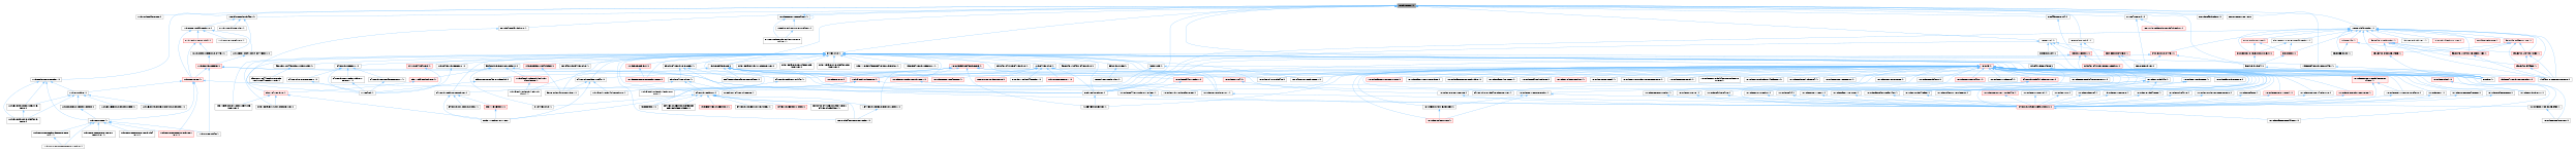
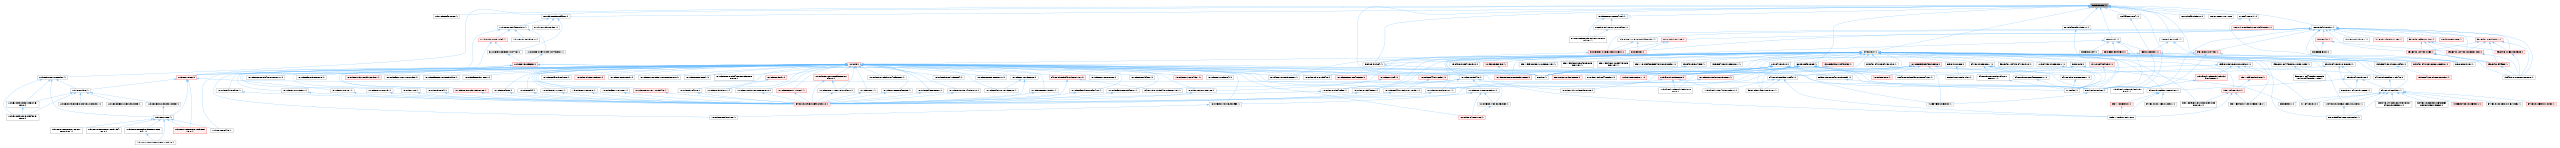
  digraph {
    fontname="DejaVu Sans Mono"
    node [color=grey40 fillcolor=white fontname="DejaVu Sans Mono" fontsize=10 shape=box style=filled]
    edge [color=steelblue1 dir=back fontname="DejaVu Sans Mono" fontsize=10 labelfontname=Helvetica labelfontsize=10 style=solid]
    n1 [color=gray40 fillcolor=grey60 fontcolor=black height=0.2 label="EngineLogs.h" width=0.4]
    n2 [height=0.2 label="AnimNodeReference.h" width=0.4]
    n3 [height=0.2 label="AnimationCompression.h" width=0.4]
    n4 [height=0.2 label="AttributeIdentifier.h" width=0.4]
    n5 [height=0.2 label="EngineSharedPCH.h" width=0.4]
    n6 [height=0.2 label="Engine.h" width=0.4]
    n7 [height=0.2 label="Blueprint.h" width=0.4]
    n8 [height=0.2 label="MemberReference.h" width=0.4]
    n9 [height=0.2 label="WidgetBlueprintCompiler.h" width=0.4]
    n10 [height=0.2 label="DataBunch.h" width=0.4]
    n11 [height=0.2 label="EngineMinimal.h" width=0.4]
    n12 [height=0.2 label="NaniteResourcesHelper.h" width=0.4]
    n13 [height=0.2 label="NetPacketNotify.h" width=0.4]
    n14 [height=0.2 label="NetSerialization.h" width=0.4]
    n15 [height=0.2 label="ParticleDefinitions.h" width=0.4]
    n16 [height=0.2 label="SoundDefinitions.h" width=0.4]
    n17 [height=0.2 label="Texture2DArray.cpp" width=0.4]
    n18 [height=0.2 label="TrafficControl.h" width=0.4]
    n19 [height=0.2 label="UnrealNetwork.h" width=0.4]
    n20 [height=0.2 label="AnimCompress.h" width=0.4]
    n21 [height=0.2 label="AnimEncoding.h" width=0.4]
    n22 [height=0.2 label="AnimEncoding_ConstantKey\lLerp.h" width=0.4]
    n23 [height=0.2 label="AnimEncoding_VariableKey\lLerp.h" width=0.4]
    n24 [height=0.2 label="AnimDataNotifications.h" width=0.4]
    n25 [height=0.2 label="IAnimationDataController.h" width=0.4]
    n26 [height=0.2 label="SAnimAttributeView.h" width=0.4]
    n27 [height=0.2 label="UnrealEdSharedPCH.h" width=0.4]
    n28 [height=0.2 label="AnimBlueprint.h" width=0.4]
    n29 [height=0.2 label="AnimBlueprintFactory.h" width=0.4]
    n30 [height=0.2 label="BPVariableDragDropAction.h" width=0.4]
    n31 [height=0.2 label="BehaviorTree.h" width=0.4]
    n32 [height=0.2 label="BlueprintEditor.h" width=0.4]
    n33 [height=0.2 label="MyBlueprintItemDragDropAction.h" width=0.4]
    n34 [height=0.2 label="BlueprintEditorModule.h" width=0.4]
    n35 [height=0.2 label="BlueprintEditorSettings.h" width=0.4]
    n36 [height=0.2 label="BlueprintEditorUtils.h" width=0.4]
    n37 [height=0.2 label="GameModeInfoCustomizer.h" width=0.4]
    n38 [height=0.2 label="BlueprintFactory.h" width=0.4]
    n39 [height=0.2 label="BlueprintVariableNodeSpawner.h" width=0.4]
    n40 [height=0.2 label="DisplayClusterBlueprint.h" width=0.4]
    n41 [height=0.2 label="EdGraphSchema_K2_Actions.h" width=0.4]
    n42 [color=red fillcolor="#FFF0F0" height=0.2 label="RigVMBlueprint.h" width=0.4]
    n43 [height=0.2 label="RigVMEdGraphFunctionRefNode\lSpawner.h" width=0.4]
    n44 [height=0.2 label="RigVMEdGraphUnitNodeSpawner.h" width=0.4]
    n45 [height=0.2 label="FindInBlueprintManager.h" width=0.4]
    n46 [height=0.2 label="GameplayAbilityBlueprint.h" width=0.4]
    n47 [height=0.2 label="GeometryCollectionAssetNodes.h" width=0.4]
    n48 [color=red fillcolor="#FFF0F0" height=0.2 label="K2Node.h" width=0.4]
    n49 [height=0.2 label="K2Node_FunctionEntry.h" width=0.4]
    n50 [height=0.2 label="K2Node_MakeVariable.h" width=0.4]
    n51 [height=0.2 label="K2Node_Variable.h" width=0.4]
    n52 [height=0.2 label="K2Node_VariableGet.h" width=0.4]
    n53 [height=0.2 label="K2Node_VariableSet.h" width=0.4]
    n54 [color=red fillcolor="#FFF0F0" height=0.2 label="KismetEditorUtilities.h" width=0.4]
    n55 [height=0.2 label="LevelScriptBlueprint.h" width=0.4]
    n56 [height=0.2 label="LevelSequenceDirector.h" width=0.4]
    n57 [color=red fillcolor="#FFF0F0" height=0.2 label="MovieSceneEvent.h" width=0.4]
    n58 [color=red fillcolor="#FFF0F0" height=0.2 label="MovieSceneEventSectionBase.h" width=0.4]
    n59 [height=0.2 label="RigVMEdGraphEnumNodeSpawner.h" width=0.4]
    n60 [height=0.2 label="RigVMEdGraphTemplateNode\lSpawner.h" width=0.4]
    n61 [height=0.2 label="RigVMEdGraphVariableNode\lSpawner.h" width=0.4]
    n62 [height=0.2 label="RigVMVariableDetailCustomization.h" width=0.4]
    n63 [height=0.2 label="SCS_Node.h" width=0.4]
    n64 [color=red fillcolor="#FFF0F0" height=0.2 label="ThumbnailHelpers.h" width=0.4]
    n65 [height=0.2 label="TimelineTemplate.h" width=0.4]
    n66 [height=0.2 label="WidgetBlueprintFactory.h" width=0.4]
    n67 [color=red fillcolor="#FFF0F0" height=0.2 label="AnimGraphNode_Base.h" width=0.4]
    n68 [height=0.2 label="AnimGraphNode_LinkedInput\lPose.h" width=0.4]
    n69 [height=0.2 label="AnimGraphNode_LinkedAnim\lGraph.h" width=0.4]
    n70 [height=0.2 label="ReplaceNodeReferencesHelper.h" width=0.4]
    n71 [color=red fillcolor="#FFF0F0" height=0.2 label="K2Node_BaseMCDelegate.h" width=0.4]
    n72 [color=red fillcolor="#FFF0F0" height=0.2 label="K2Node_CallFunction.h" width=0.4]
    n73 [height=0.2 label="K2Node_CallFunctionOnMember.h" width=0.4]
    n74 [color=red fillcolor="#FFF0F0" height=0.2 label="K2Node_Event.h" width=0.4]
    n75 [color=red fillcolor="#FFF0F0" height=0.2 label="K2Node_FunctionTerminator.h" width=0.4]
    n76 [color=red fillcolor="#FFF0F0" height=0.2 label="WidgetBlueprintExtension.h" width=0.4]
    n77 [height=0.2 label="DataChannel.h" width=0.4]
    n78 [color=red fillcolor="#FFF0F0" height=0.2 label="NetConnection.h" width=0.4]
    n79 [color=red fillcolor="#FFF0F0" height=0.2 label="PackageMapClient.h" width=0.4]
    n80 [height=0.2 label="InstancedStaticMeshComponent\lHelper.h" width=0.4]
    n81 [height=0.2 label="StaticMeshComponentHelper.h" width=0.4]
    n82 [color=red fillcolor="#FFF0F0" height=0.2 label="DisplayClusterNetConnection.h" width=0.4]
    n83 [height=0.2 label="AbilitySystemComponent.h" width=0.4]
    n84 [color=red fillcolor="#FFF0F0" height=0.2 label="Character.h" width=0.4]
    n85 [color=red fillcolor="#FFF0F0" height=0.2 label="CharacterMovementComponent.h" width=0.4]
    n86 [height=0.2 label="CharacterMovementReplication.h" width=0.4]
    n87 [height=0.2 label="DamageEvents.h" width=0.4]
    n88 [color=red fillcolor="#FFF0F0" height=0.2 label="GameplayAbilitySpec.h" width=0.4]
    n89 [color=red fillcolor="#FFF0F0" height=0.2 label="GameplayEffect.h" width=0.4]
    n90 [color=red fillcolor="#FFF0F0" height=0.2 label="GameplayAbilityTargetTypes.h" width=0.4]
    n91 [color=red fillcolor="#FFF0F0" height=0.2 label="GameplayCueInterface.h" width=0.4]
    n92 [color=red fillcolor="#FFF0F0" height=0.2 label="GameplayEffectTypes.h" width=0.4]
    n93 [color=red fillcolor="#FFF0F0" height=0.2 label="GameplayPrediction.h" width=0.4]
    n94 [color=red fillcolor="#FFF0F0" height=0.2 label="HitResult.h" width=0.4]
    n95 [height=0.2 label="KismetMathLibrary.h" width=0.4]
    n96 [color=red fillcolor="#FFF0F0" height=0.2 label="MoverSimulationTypes.h" width=0.4]
    n97 [color=red fillcolor="#FFF0F0" height=0.2 label="PlayerController.h" width=0.4]
    n98 [color=red fillcolor="#FFF0F0" height=0.2 label="ReplicatedState.h" width=0.4]
    n99 [color=red fillcolor="#FFF0F0" height=0.2 label="RootMotionSource.h" width=0.4]
    n100 [height=0.2 label="UnrealEd.h" width=0.4]
    n101 [height=0.2 label="DemoNetDriver.h" width=0.4]
    n102 [color=red fillcolor="#FFF0F0" height=0.2 label="NetworkPredictionSerialization.h" width=0.4]
    n103 [height=0.2 label="AnimCompress_BitwiseCompress\lOnly.h" width=0.4]
    n104 [height=0.2 label="AnimCompress_LeastDestructive.h" width=0.4]
    n105 [height=0.2 label="AnimCompress_RemoveEvery\lSecondKey.h" width=0.4]
    n106 [color=red fillcolor="#FFF0F0" height=0.2 label="AnimCompress_RemoveLinear\lKeys.h" width=0.4]
    n107 [height=0.2 label="AnimCompress_RemoveTrivial\lKeys.h" width=0.4]
    n108 [height=0.2 label="AnimStreamable.h" width=0.4]
    n109 [height=0.2 label="AnimBoneCompressionCodec.h" width=0.4]
    n110 [height=0.2 label="AnimBoneDecompressionData.h" width=0.4]
    n111 [height=0.2 label="AnimEncoding_PerTrackCompression.h" width=0.4]
    n112 [height=0.2 label="AnimDataModelNotifyCollector.h" width=0.4]
    n113 [color=red fillcolor="#FFF0F0" height=0.2 label="AnimSequence.h" width=0.4]
    n114 [height=0.2 label="AnimSequenceHelpers.h" width=0.4]
    n115 [color=red fillcolor="#FFF0F0" height=0.2 label="IAnimationDataModel.h" width=0.4]
    n116 [color=red fillcolor="#FFF0F0" height=0.2 label="AnimSequenceBase.h" width=0.4]
    n117 [color=red fillcolor="#FFF0F0" height=0.2 label="AnimInstanceProxy.h" width=0.4]
    n118 [height=0.2 label="EditorParentPlayerListObj.h" width=0.4]
    n119 [color=red fillcolor="#FFF0F0" height=0.2 label="IPersonaPreviewScene.h" width=0.4]
    n120 [height=0.2 label="PreviewMeshCollection.h" width=0.4]
    n121 [height=0.2 label="BTTask_RunBehavior.h" width=0.4]
    n122 [height=0.2 label="BlueprintDragDropMenuItem.h" width=0.4]
    n123 [color=red fillcolor="#FFF0F0" height=0.2 label="BlueprintEditorModes.h" width=0.4]
    n124 [height=0.2 label="IDisplayClusterConfigurator\lBlueprintEditor.h" width=0.4]
    n125 [height=0.2 label="SBlueprintEditorSelected\lDebugObjectWidget.h" width=0.4]
    n126 [height=0.2 label="SMyBlueprint.h" width=0.4]
    n127 [height=0.2 label="SSCSEditor.h" width=0.4]
    n128 [color=red fillcolor="#FFF0F0" height=0.2 label="WidgetBlueprintEditor.h" width=0.4]
    n129 [height=0.2 label="BlueprintTypePromotion.h" width=0.4]
    n130 [color=red fillcolor="#FFF0F0" height=0.2 label="RigVMNewEditor.h" width=0.4]
    n131 [height=0.2 label="SRigVMActionMenu.cpp" width=0.4]
    n132 [height=0.2 label="AnimGraphNodeAlphaOptions.h" width=0.4]
    n133 [height=0.2 label="BlueprintFunctionLibrary\lFactory.h" width=0.4]
    n134 [height=0.2 label="BlueprintInterfaceFactory.h" width=0.4]
    n135 [height=0.2 label="BlueprintMacroFactory.h" width=0.4]
    n136 [color=red fillcolor="#FFF0F0" height=0.2 label="AnimGraphNode_LinkedAnim\lGraphBase.h" width=0.4]
    n137 [color=red fillcolor="#FFF0F0" height=0.2 label="BlueprintGraphDefinitions.h" width=0.4]
    n138 [color=red fillcolor="#FFF0F0" height=0.2 label="RigVMEdGraphSchema.h" width=0.4]
    n139 [height=0.2 label="FindInBlueprints.h" width=0.4]
    n140 [height=0.2 label="ImaginaryBlueprintData.h" width=0.4]
    n141 [height=0.2 label="GeometryCollectionStatic\lMeshToCollectionNode.h" width=0.4]
    n142 [height=0.2 label="K2Node_AnimNodeReference.h" width=0.4]
    n143 [color=red fillcolor="#FFF0F0" height=0.2 label="BlueprintFieldNodeSpawner.h" width=0.4]
    n144 [height=0.2 label="K2Node_AssignmentStatement.h" width=0.4]
    n145 [color=red fillcolor="#FFF0F0" height=0.2 label="K2Node_BaseAsyncTask.h" width=0.4]
    n146 [height=0.2 label="K2Node_BitmaskLiteral.h" width=0.4]
    n147 [height=0.2 label="K2Node_BreakStruct.h" width=0.4]
    n148 [height=0.2 label="K2Node_CastByteToEnum.h" width=0.4]
    n149 [height=0.2 label="K2Node_ClassDynamicCast.h" width=0.4]
    n150 [color=red fillcolor="#FFF0F0" height=0.2 label="K2Node_ConstructObjectFrom\lClass.h" width=0.4]
    n151 [height=0.2 label="K2Node_SpawnActorFromClass.h" width=0.4]
    n152 [height=0.2 label="K2Node_ConvertAsset.h" width=0.4]
    n153 [height=0.2 label="K2Node_Copy.h" width=0.4]
    n154 [height=0.2 label="K2Node_CreateDelegate.h" width=0.4]
    n155 [height=0.2 label="K2Node_DeadClass.h" width=0.4]
    n156 [height=0.2 label="K2Node_DelegateSet.h" width=0.4]
    n157 [height=0.2 label="K2Node_DoOnceMultiInput.h" width=0.4]
    n158 [height=0.2 label="K2Node_DynamicCast.h" width=0.4]
    n159 [height=0.2 label="K2Node_EaseFunction.h" width=0.4]
    n160 [color=red fillcolor="#FFF0F0" height=0.2 label="K2Node_Tunnel.h" width=0.4]
    n161 [height=0.2 label="K2Node_MacroInstance.h" width=0.4]
    n162 [color=red fillcolor="#FFF0F0" height=0.2 label="K2Node_EnumEquality.h" width=0.4]
    n163 [height=0.2 label="K2Node_EnumLiteral.h" width=0.4]
    n164 [color=red fillcolor="#FFF0F0" height=0.2 label="K2Node_ExecutionSequence.h" width=0.4]
    n165 [height=0.2 label="K2Node_ForEachElementInEnum.h" width=0.4]
    n166 [height=0.2 label="K0Node_FormatText.h" width=0.4]
    n167 [height=0.2 label="K2Node_GenericToText.h" width=0.4]
    n168 [height=0.2 label="K2Node_GetArrayItem.h" width=0.4]
    n169 [height=0.2 label="K2Node_GetClassDefaults.h" width=0.4]
    n170 [height=0.2 label="K2Node_GetDataTableRow.h" width=0.4]
-   n171 [color=red fillcolor="#FFF0F0" height=0.2 label="K2Node_GetEnumeratorName.h" width=0.4]
+   n171 [color=red fillcolor="#FFF0F0" height=0.2 label="K2Node_SAnimAttributeView.h" width=0.4]
    n172 [height=0.2 label="K2Node_GetNumEnumEntries.h" width=0.4]
    n173 [height=0.2 label="K2Node_GetSequenceBinding.h" width=0.4]
    n174 [height=0.2 label="K2Node_GetSubsystem.h" width=0.4]
    n175 [height=0.2 label="K2Node_IfThenElse.h" width=0.4]
    n176 [height=0.2 label="K2Node_InputAction.h" width=0.4]
    n177 [height=0.2 label="K2Node_InputKey.h" width=0.4]
    n178 [height=0.2 label="K2Node_InputTouch.h" width=0.4]
    n179 [height=0.2 label="K2Node_Knot.h" width=0.4]
    n180 [height=0.2 label="K2Node_Literal.h" width=0.4]
    n181 [height=0.2 label="K2Node_EdGraphSchema.h" width=0.4]
    n182 [color=red fillcolor="#FFF0F0" height=0.2 label="K2Node_MakeContainer.h" width=0.4]
    n183 [color=red fillcolor="#FFF0F0" height=0.2 label="K2Node_MakeStruct.h" width=0.4]
    n184 [height=0.2 label="K2Node_MapForEach.h" width=0.4]
    n185 [height=0.2 label="K2Node_PureAssignmentStatement.h" width=0.4]
    n186 [height=0.2 label="K2Node_Select.h" width=0.4]
    n187 [height=0.2 label="K2Node_Self.h" width=0.4]
    n188 [height=0.2 label="K2Node_SetForEach.h" width=0.4]
    n189 [height=0.2 label="K2Node_SetVariableOnPersistent\lFrame.h" width=0.4]
    n190 [height=0.2 label="K2Node_SpawnActor.h" width=0.4]
    n191 [height=0.2 label="K2Node_StructMemberGet.h" width=0.4]
    n192 [height=0.2 label="K2Node_StructMemberSet.h" width=0.4]
    n193 [height=0.2 label="K2Node_StructOperation.h" width=0.4]
    n194 [color=red fillcolor="#FFF0F0" height=0.2 label="K2Node_Switch.h" width=0.4]
    n195 [height=0.2 label="K2Node_SwitchEnum.h" width=0.4]
    n196 [color=red fillcolor="#FFF0F0" height=0.2 label="K2Node_TemporaryVariable.h" width=0.4]
    n197 [height=0.2 label="K2Node_Timeline.h" width=0.4]
    n198 [height=0.2 label="K2Node_TransitionRuleGetter.h" width=0.4]
    n199 [color=red fillcolor="#FFF0F0" height=0.2 label="K2Node_EditablePinBase.h" width=0.4]
    n1 -> n2
    n1 -> n3
    n1 -> n4
    n1 -> n5
    n1 -> n6
    n1 -> n7
    n1 -> n8
    n1 -> n9
    n1 -> n10
    n1 -> n11
    n1 -> n12
    n1 -> n13
    n1 -> n14
    n1 -> n15
    n1 -> n16
    n1 -> n17
    n1 -> n18
    n1 -> n19
    n3 -> n20
    n3 -> n21
    n3 -> n22
    n3 -> n23
    n4 -> n24
    n4 -> n25
    n4 -> n26
    n5 -> n27
    n7 -> n5
    n7 -> n6
    n7 -> n8
    n7 -> n9
    n7 -> n28
    n7 -> n29
    n7 -> n30
    n7 -> n31
    n7 -> n32
    n7 -> n33
    n7 -> n34
    n7 -> n35
    n7 -> n36
    n7 -> n37
    n7 -> n38
    n7 -> n39
    n7 -> n40
    n7 -> n41
    n7 -> n42
    n7 -> n43
    n7 -> n44
    n7 -> n45
    n7 -> n46
    n7 -> n47
    n7 -> n48
    n7 -> n49
    n7 -> n50
    n7 -> n51
    n7 -> n52
    n7 -> n53
    n7 -> n54
    n7 -> n55
    n7 -> n56
    n7 -> n57
    n7 -> n58
    n7 -> n59
    n7 -> n60
    n7 -> n61
    n7 -> n62
    n7 -> n63
    n7 -> n64
    n7 -> n65
    n7 -> n66
    n8 -> n5
    n8 -> n51
    n8 -> n67
    n8 -> n68
    n8 -> n69
    n8 -> n70
    n8 -> n71
    n8 -> n72
    n8 -> n73
    n8 -> n74
    n8 -> n75
    n9 -> n76
    n10 -> n5
    n10 -> n6
    n10 -> n77
    n10 -> n78
    n10 -> n79
    n11 -> n6
    n12 -> n12
    n12 -> n80
    n12 -> n81
    n13 -> n78
    n13 -> n82
    n14 -> n5
    n14 -> n83
    n14 -> n84
    n14 -> n85
    n14 -> n86
    n14 -> n87
    n14 -> n88
    n14 -> n89
    n14 -> n90
    n14 -> n91
    n14 -> n92
    n14 -> n93
    n14 -> n94
    n14 -> n95
    n14 -> n96
    n14 -> n97
    n14 -> n98
    n14 -> n99
    n15 -> n100
    n18 -> n78
    n19 -> n101
    n19 -> n102
    n20 -> n103
    n20 -> n104
    n20 -> n105
    n20 -> n106
    n20 -> n107
    n20 -> n108
    n21 -> n22
    n21 -> n23
    n21 -> n109
    n21 -> n110
    n21 -> n111
    n22 -> n23
    n24 -> n112
    n24 -> n113
    n24 -> n114
    n24 -> n115
    n25 -> n116
    n28 -> n5
    n28 -> n6
    n28 -> n67
    n28 -> n117
    n28 -> n118
    n28 -> n119
    n28 -> n120
    n29 -> n100
    n31 -> n121
    n32 -> n30
    n32 -> n33
    n32 -> n122
    n32 -> n123
    n32 -> n124
    n32 -> n125
    n32 -> n126
    n32 -> n127
    n32 -> n128
    n33 -> n30
    n34 -> n32
    n35 -> n129
    n35 -> n130
    n35 -> n131
    n36 -> n37
    n36 -> n131
    n36 -> n132
    n38 -> n100
    n38 -> n133
    n38 -> n134
    n38 -> n135
    n41 -> n126
    n41 -> n136
    n41 -> n137
    n41 -> n138
    n42 -> n43
    n42 -> n44
    n42 -> n131
    n45 -> n70
    n45 -> n139
    n45 -> n140
    n47 -> n141
    n48 -> n27
    n48 -> n50
    n48 -> n51
    n48 -> n56
    n48 -> n67
    n48 -> n71
    n48 -> n72
    n48 -> n142
    n48 -> n143
    n48 -> n144
    n48 -> n145
    n48 -> n146
    n48 -> n147
    n48 -> n148
    n48 -> n149
    n48 -> n150
    n48 -> n151
    n48 -> n152
    n48 -> n153
    n48 -> n154
    n48 -> n155
    n48 -> n156
    n48 -> n157
    n48 -> n158
    n48 -> n159
    n48 -> n160
    n48 -> n161
    n48 -> n162
    n48 -> n163
    n48 -> n164
    n48 -> n165
    n48 -> n166
    n48 -> n167
    n48 -> n168
    n48 -> n169
    n48 -> n170
    n48 -> n171
    n48 -> n172
    n48 -> n173
    n48 -> n174
    n48 -> n175
    n48 -> n176
    n48 -> n177
    n48 -> n178
    n48 -> n179
    n48 -> n180
    n48 -> n181
    n48 -> n182
    n48 -> n183
    n48 -> n184
    n48 -> n185
    n48 -> n186
    n48 -> n187
    n48 -> n188
    n48 -> n189
    n48 -> n190
    n48 -> n191
    n48 -> n192
    n48 -> n193
    n48 -> n194
    n48 -> n195
    n48 -> n196
    n48 -> n197
    n48 -> n198
    n49 -> n137
    n51 -> n52
    n51 -> n53
    n51 -> n131
    n51 -> n193
    n52 -> n137
    n53 -> n137
    n54 -> n37
    n57 -> n58
    n63 -> n6
    n63 -> n127
    n64 -> n100
    n65 -> n6
    n67 -> n68
    n67 -> n132
    n67 -> n142
    n72 -> n73
    n73 -> n137
    n75 -> n49
    n78 -> n5
    n78 -> n6
    n78 -> n82
    n79 -> n6
    n79 -> n101
    n81 -> n80
    n84 -> n11
    n85 -> n11
    n86 -> n84
    n86 -> n85
    n88 -> n83
    n88 -> n89
    n89 -> n83
    n90 -> n83
    n91 -> n83
    n92 -> n88
    n92 -> n89
    n92 -> n90
    n92 -> n91
    n93 -> n83
    n93 -> n88
    n93 -> n89
    n93 -> n90
    n93 -> n91
    n94 -> n87
    n94 -> n90
    n97 -> n5
    n97 -> n11
    n97 -> n101
    n99 -> n84
    n99 -> n85
    n103 -> n104
    n109 -> n20
    n112 -> n116
    n113 -> n5
    n113 -> n20
    n113 -> n21
    n113 -> n106
    n115 -> n25
    n115 -> n113
    n116 -> n5
    n116 -> n6
    n116 -> n108
    n116 -> n113
    n118 -> n100
    n130 -> n131
    n133 -> n100
    n134 -> n100
    n135 -> n100
    n136 -> n69
    n138 -> n42
    n139 -> n32
    n139 -> n35
    n139 -> n140
    n143 -> n39
    n143 -> n137
    n144 -> n137
    n145 -> n137
    n150 -> n137
    n150 -> n151
    n151 -> n137
    n153 -> n137
    n154 -> n137
    n156 -> n137
    n157 -> n137
    n158 -> n137
    n158 -> n149
    n159 -> n137
    n160 -> n161
    n161 -> n137
    n164 -> n137
    n166 -> n137
    n168 -> n137
    n169 -> n137
-   n137 -> n170
+   n170 -> n137
    n175 -> n137
    n176 -> n137
    n177 -> n137
    n178 -> n137
    n179 -> n137
    n180 -> n137
    n186 -> n137
    n187 -> n137
    n190 -> n137
    n191 -> n147
    n192 -> n183
    n193 -> n183
    n193 -> n191
    n193 -> n192
    n194 -> n195
    n196 -> n137
    n197 -> n137
    n199 -> n27
    n199 -> n34
    n199 -> n36
    n199 -> n49
    n199 -> n74
    n199 -> n75
    n199 -> n160
  }
